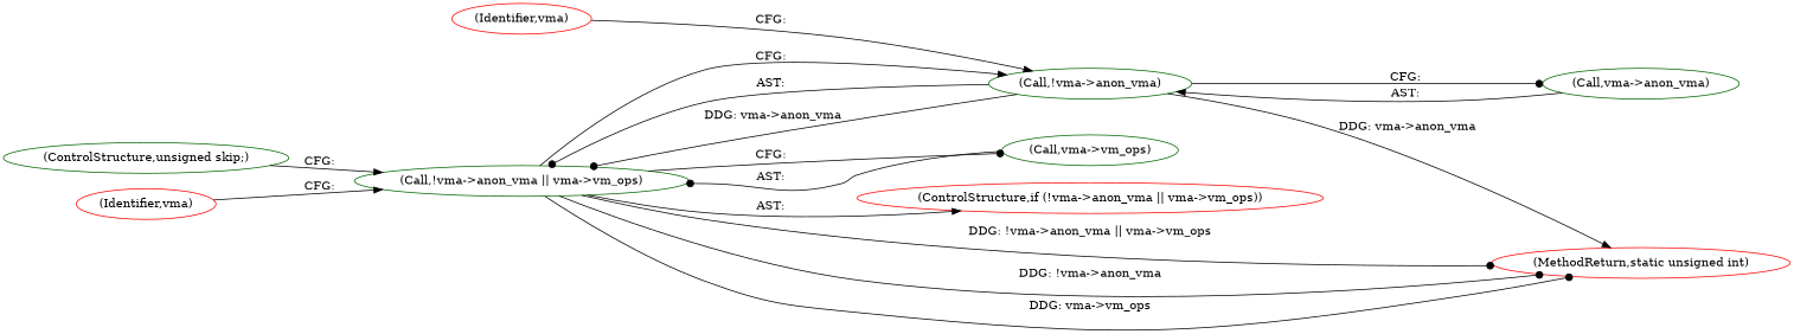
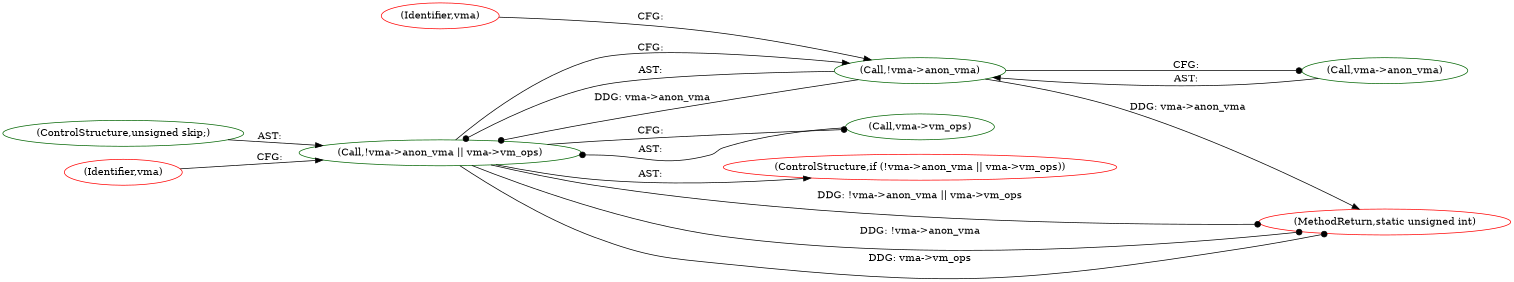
  digraph {
    rankdir=LR
    node [color=darkgreen]
    edge [arrowhead=dot]
    n1 [label="(Call,!vma->anon_vma || vma->vm_ops)"]
    n2 [label="(Call,!vma->anon_vma)"]
    n3 [label="(Call,vma->vm_ops)"]
    n4 [color=red label="(ControlStructure,if (!vma->anon_vma || vma->vm_ops))"]
    n5 [color=red label="(MethodReturn,static unsigned int)"]
    n6 [label="(Call,vma->anon_vma)"]
    n7 [label="(ControlStructure,unsigned skip;)"]
    n8 [color=red label="(Identifier,vma)"]
    n9 [color=red label="(Identifier,vma)"]
    n1 -> n2 [arrowhead=normal label="CFG: "]
    n1 -> n3 [label="CFG: "]
    n1 -> n4 [arrowhead=normal label="AST: "]
    n1 -> n5 [label="DDG: !vma->anon_vma || vma->vm_ops"]
    n1 -> n5 [label="DDG: !vma->anon_vma"]
    n1 -> n5 [label="DDG: vma->vm_ops"]
    n2 -> n1 [label="AST: "]
    n2 -> n1 [label="DDG: vma->anon_vma"]
    n2 -> n5 [arrowhead=normal label="DDG: vma->anon_vma"]
    n2 -> n6 [label="CFG: "]
    n3 -> n1 [label="AST: "]
    n6 -> n2 [arrowhead=normal label="AST: "]
-   n7 -> n1 [arrowhead=normal label="CFG: "]
+   n7 -> n1 [arrowhead=normal label="AST: "]
    n8 -> n2 [arrowhead=normal label="CFG: "]
    n9 -> n1 [arrowhead=normal label="CFG: "]
  }
